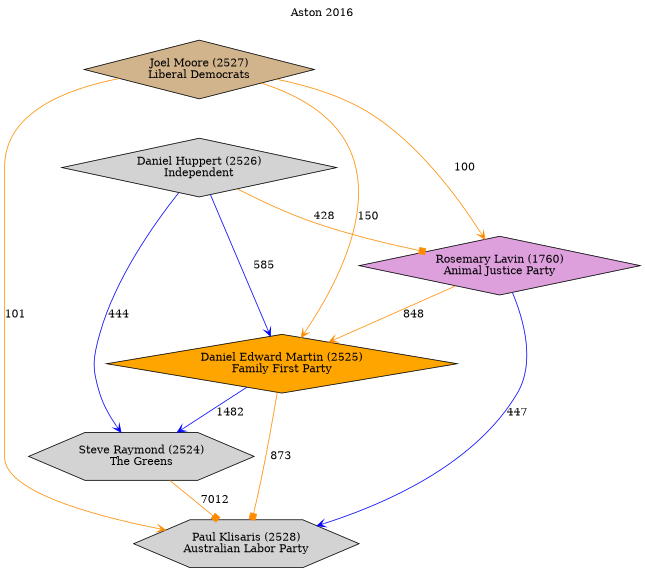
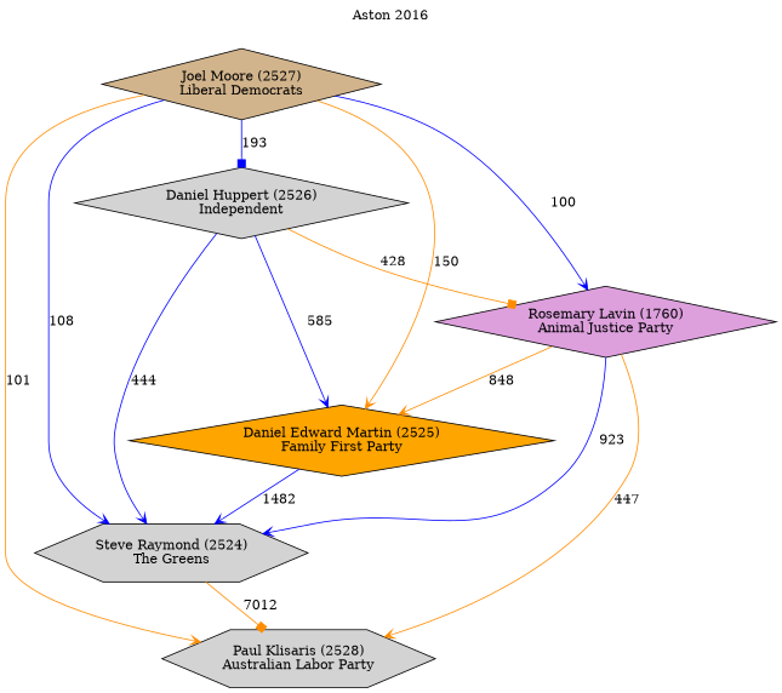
  digraph {
    label="Aston 2016"
    labelloc=t
    mclimit=10
    node [fillcolor=lightgrey shape=diamond style=filled]
    edge [arrowhead=vee color=darkorange]
    n1 [fillcolor=tan label="Joel Moore (2527)\nLiberal Democrats"]
    n2 [label="Paul Klisaris (2528)\nAustralian Labor Party" shape=hexagon]
    n3 [fillcolor=orange label="Daniel Edward Martin (2525)\nFamily First Party"]
    n4 [fillcolor=plum label="Rosemary Lavin (1760)\nAnimal Justice Party"]
    n5 [label="Steve Raymond (2524)\nThe Greens" shape=hexagon]
    n6 [label="Daniel Huppert (2526)\nIndependent"]
    n1 -> n2 [label=101]
    n1 -> n3 [label=150]
-   n1 -> n4 [label=100]
-   n3 -> n2 [arrowhead=box label=873]
+   n1 -> n4 [color=blue label=100]
+   n1 -> n5 [color=blue label=108]
+   n1 -> n6 [arrowhead=box color=blue label=193]
    n3 -> n5 [color=blue label=1482]
-   n4 -> n2 [color=blue label=447]
+   n4 -> n2 [label=447]
    n4 -> n3 [label=848]
+   n4 -> n5 [color=blue label=923]
    n5 -> n2 [arrowhead=box label=7012]
    n6 -> n3 [color=blue label=585]
    n6 -> n4 [arrowhead=box label=428]
    n6 -> n5 [color=blue label=444]
  }
